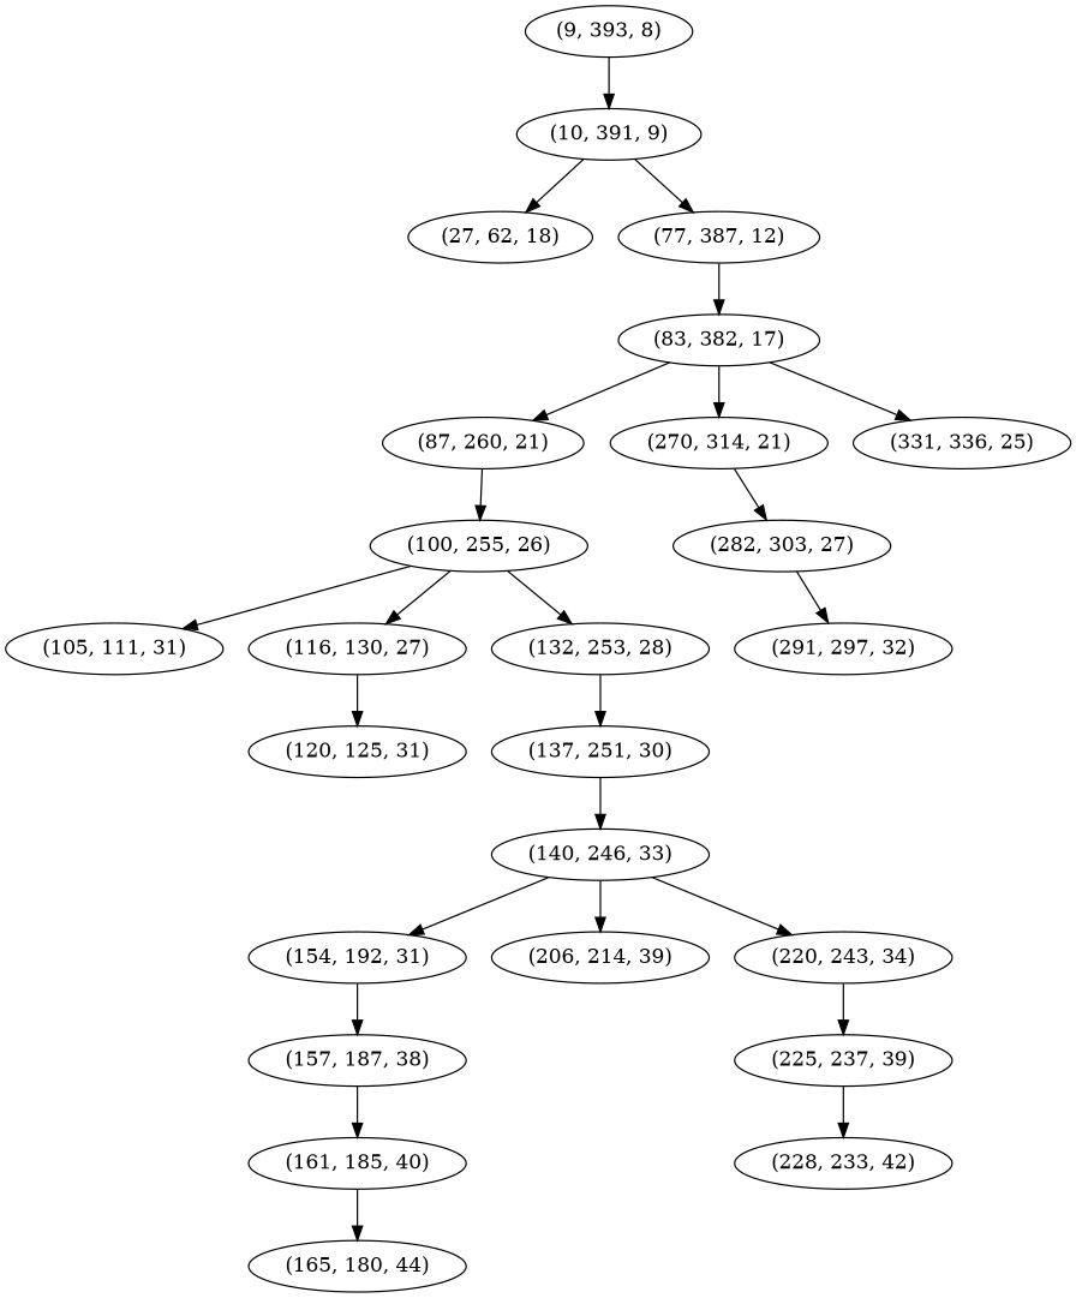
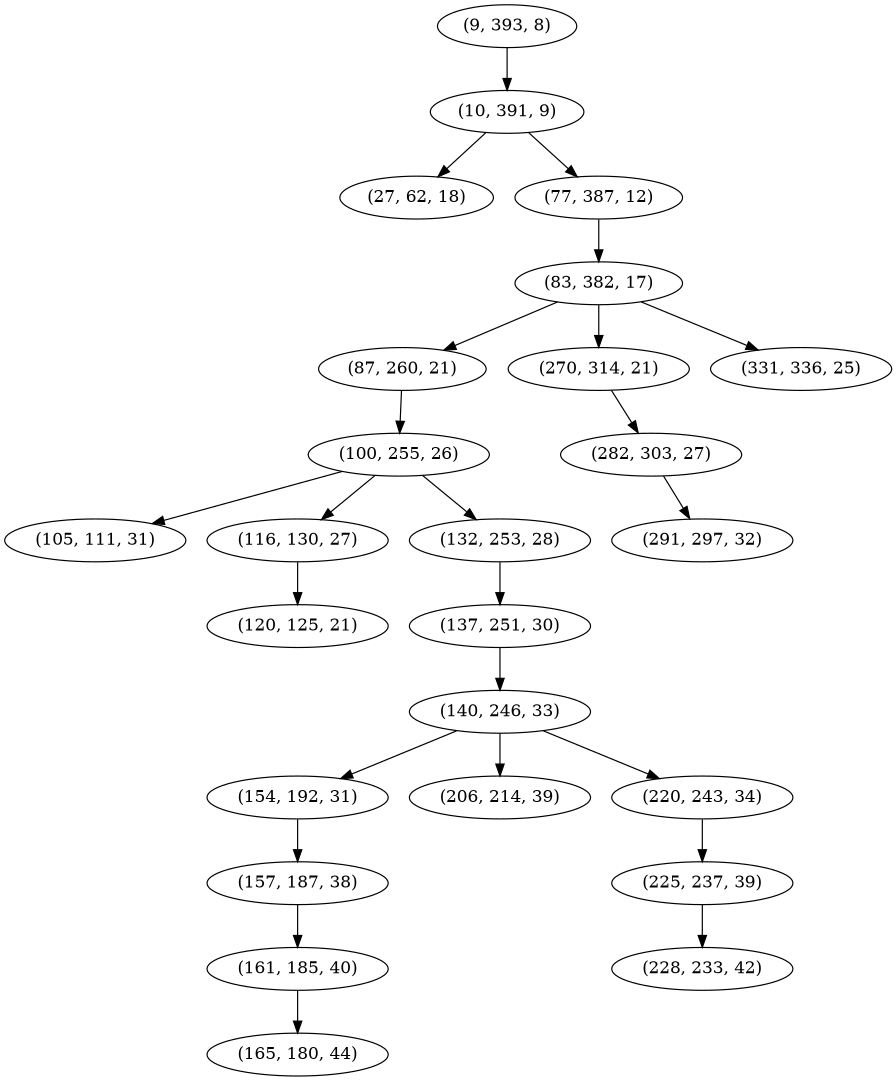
  digraph {
    "(9, 393, 8)"
    "(10, 391, 9)"
    "(27, 62, 18)"
    "(77, 387, 12)"
    "(83, 382, 17)"
    "(87, 260, 21)"
    "(270, 314, 21)"
    "(331, 336, 25)"
    "(100, 255, 26)"
    "(282, 303, 27)"
    "(105, 111, 31)"
    "(116, 130, 27)"
    "(132, 253, 28)"
-   "(120, 125, 31)"
+   "(120, 125, 31)" [label="(120, 125, 21)"]
    "(137, 251, 30)"
    "(140, 246, 33)"
    n17 [label="(154, 192, 31)"]
    "(206, 214, 39)"
    "(220, 243, 34)"
    "(157, 187, 38)"
    "(225, 237, 39)"
    "(161, 185, 40)"
    "(165, 180, 44)"
    "(228, 233, 42)"
    "(291, 297, 32)"
    "(9, 393, 8)" -> "(10, 391, 9)"
    "(10, 391, 9)" -> "(27, 62, 18)"
    "(10, 391, 9)" -> "(77, 387, 12)"
    "(77, 387, 12)" -> "(83, 382, 17)"
    "(83, 382, 17)" -> "(87, 260, 21)"
    "(83, 382, 17)" -> "(270, 314, 21)"
    "(83, 382, 17)" -> "(331, 336, 25)"
    "(87, 260, 21)" -> "(100, 255, 26)"
    "(270, 314, 21)" -> "(282, 303, 27)"
    "(100, 255, 26)" -> "(105, 111, 31)"
    "(100, 255, 26)" -> "(116, 130, 27)"
    "(100, 255, 26)" -> "(132, 253, 28)"
    "(282, 303, 27)" -> "(291, 297, 32)"
    "(116, 130, 27)" -> "(120, 125, 31)"
    "(132, 253, 28)" -> "(137, 251, 30)"
    "(137, 251, 30)" -> "(140, 246, 33)"
    "(140, 246, 33)" -> n17
    "(140, 246, 33)" -> "(206, 214, 39)"
    "(140, 246, 33)" -> "(220, 243, 34)"
    n17 -> "(157, 187, 38)"
    "(220, 243, 34)" -> "(225, 237, 39)"
    "(157, 187, 38)" -> "(161, 185, 40)"
    "(225, 237, 39)" -> "(228, 233, 42)"
    "(161, 185, 40)" -> "(165, 180, 44)"
  }
